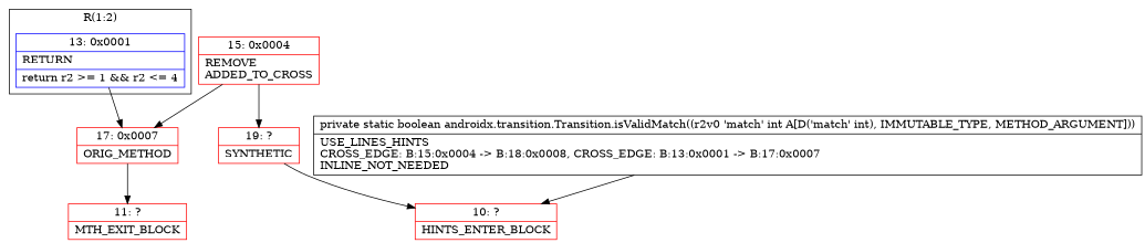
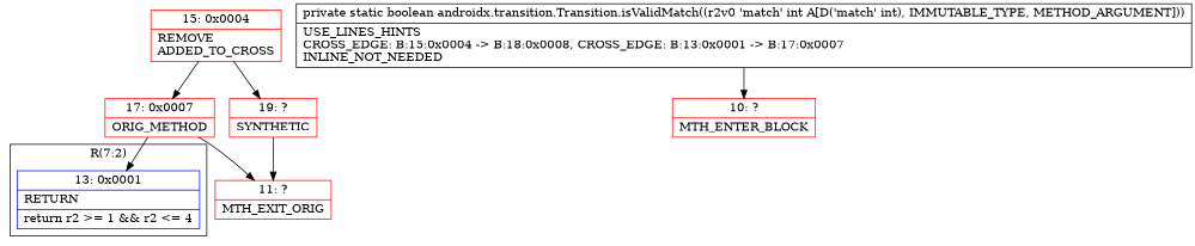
  digraph {
    node [color=red shape=record]
    n1 [color=blue label="{13\:\ 0x0001|RETURN\l|return r2 \>= 1 && r2 \<= 4\l}"]
    n2 [label="{17\:\ 0x0007|ORIG_METHOD\l}"]
-   n3 [label="{11\:\ ?|MTH_EXIT_BLOCK\l}"]
-   n4 [label="{10\:\ ?|HINTS_ENTER_BLOCK\l}"]
+   n3 [label="{11\:\ ?|MTH_EXIT_ORIG\l}"]
+   n4 [label="{10\:\ ?|MTH_ENTER_BLOCK\l}"]
    n5 [label="{15\:\ 0x0004|REMOVE\lADDED_TO_CROSS\l}"]
    n6 [label="{19\:\ ?|SYNTHETIC\l}"]
    n7 [label="{private static boolean androidx.transition.Transition.isValidMatch((r2v0 'match' int A[D('match' int), IMMUTABLE_TYPE, METHOD_ARGUMENT]))  | USE_LINES_HINTS\lCROSS_EDGE: B:15:0x0004 \-\> B:18:0x0008, CROSS_EDGE: B:13:0x0001 \-\> B:17:0x0007\lINLINE_NOT_NEEDED\l}" color=""]
    subgraph cluster_1 {
-     label="R(1:2)"
+     label="R(7:2)"
      n1
    }
-   n1 -> n2
+   n2 -> n1
    n2 -> n3
    n5 -> n2
    n5 -> n6
-   n6 -> n4
+   n6 -> n3
    n7 -> n4
  }
